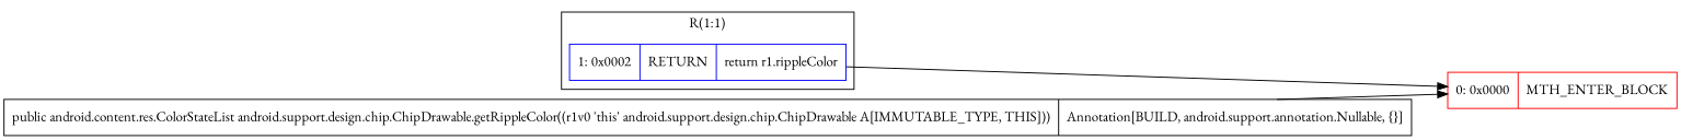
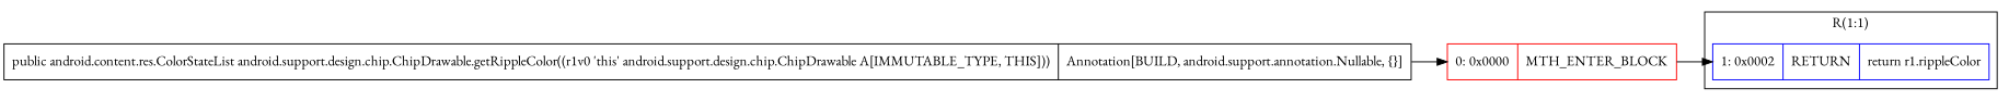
  digraph {
    rankdir=LR
    fontname="EB Garamond"
    node [shape=record fontname="EB Garamond"]
    edge [fontname="EB Garamond"]
    n1 [color=blue label="{1\:\ 0x0002|RETURN\l|return r1.rippleColor\l}"]
    n2 [color=red label="{0\:\ 0x0000|MTH_ENTER_BLOCK\l}"]
    n3 [label="{public android.content.res.ColorStateList android.support.design.chip.ChipDrawable.getRippleColor((r1v0 'this' android.support.design.chip.ChipDrawable A[IMMUTABLE_TYPE, THIS]))  | Annotation[BUILD, android.support.annotation.Nullable, \{\}]\l}"]
    subgraph cluster_1 {
      label="R(1:1)"
      n1
    }
-   n1 -> n2
+   n2 -> n1
    n3 -> n2
  }
